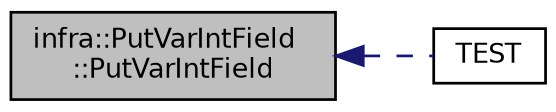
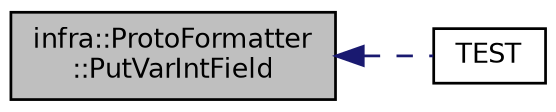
  digraph {
    rankdir=LR
    node [color=black fontname=Helvetica fontsize=10 shape=record style=filled]
-   n1 [fillcolor=grey75 fontcolor=black height=0.2 label="infra::PutVarIntField\l::PutVarIntField" width=0.4]
+   n1 [fillcolor=grey75 fontcolor=black height=0.2 label="infra::ProtoFormatter\l::PutVarIntField" width=0.4]
    n2 [fillcolor=white height=0.2 label=TEST width=0.4]
    n1 -> n2 [color=midnightblue dir=back fontname=Helvetica fontsize=10 labelfontname=Helvetica labelfontsize=10 style=dashed]
  }
